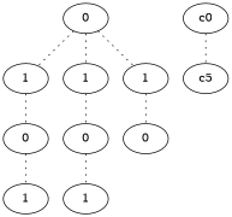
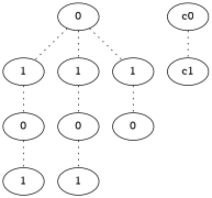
  graph {
    edge [style=dotted]
    n1 [label=0]
    n2 [label=1]
    n3 [label=1]
    n4 [label=1]
    n5 [label=0]
    n6 [label=1]
    n7 [label=0]
    n8 [label=1]
    n9 [label=0]
    c0
-   c1 [label=c5]
+   c1
    n1 -- n2
    n1 -- n3
    n1 -- n4
    n2 -- n5
    n3 -- n7
    n4 -- n9
    n5 -- n6
    n7 -- n8
    c0 -- c1
  }
